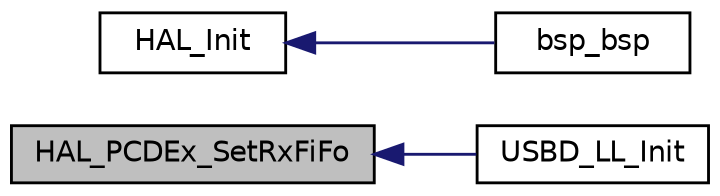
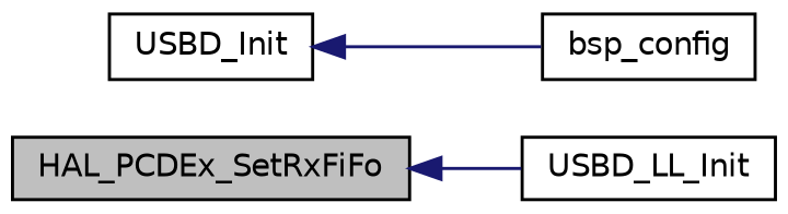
  digraph {
    rankdir=LR
    node [color=black fillcolor=white fontname=Helvetica fontsize=10 shape=record style=filled]
    edge [color=midnightblue dir=back fontname=Helvetica fontsize=10 labelfontname=Helvetica labelfontsize=10 style=solid]
    n1 [fillcolor=grey75 fontcolor=black height=0.2 label=HAL_PCDEx_SetRxFiFo width=0.4]
    n2 [height=0.2 label=USBD_LL_Init width=0.4]
-   n3 [height=0.2 label=HAL_Init width=0.4]
-   n4 [height=0.2 label=bsp_bsp width=0.4]
+   n3 [height=0.2 label=USBD_Init width=0.4]
+   n4 [height=0.2 label=bsp_config width=0.4]
    n1 -> n2
    n3 -> n4
  }
